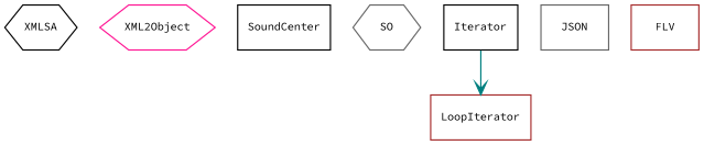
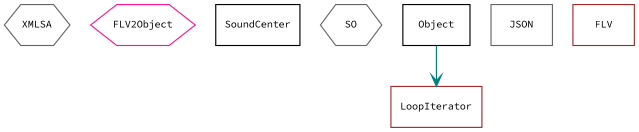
  strict digraph {
    rankdir=TB
    fontname="Source Code Pro"
    node [color=black fontname="Source Code Pro" fontsize=9 shape=box]
-   n1 [label=XMLSA shape=hexagon]
-   n2 [color=deeppink label=XML2Object shape=hexagon]
+   n1 [color=gray40 label=XMLSA shape=hexagon]
+   n2 [color=deeppink label=FLV2Object shape=hexagon]
    n3 [label=SoundCenter]
    n4 [color=gray40 label=SO shape=hexagon]
    n5 [color=brown label=LoopIterator]
    n6 [color=gray40 label=JSON]
-   n7 [label=Iterator]
+   n7 [label=Object]
    n8 [color=brown label=FLV]
    n7 -> n5 [color=teal arrowhead=vee fontname="Source Code Pro"]
  }
